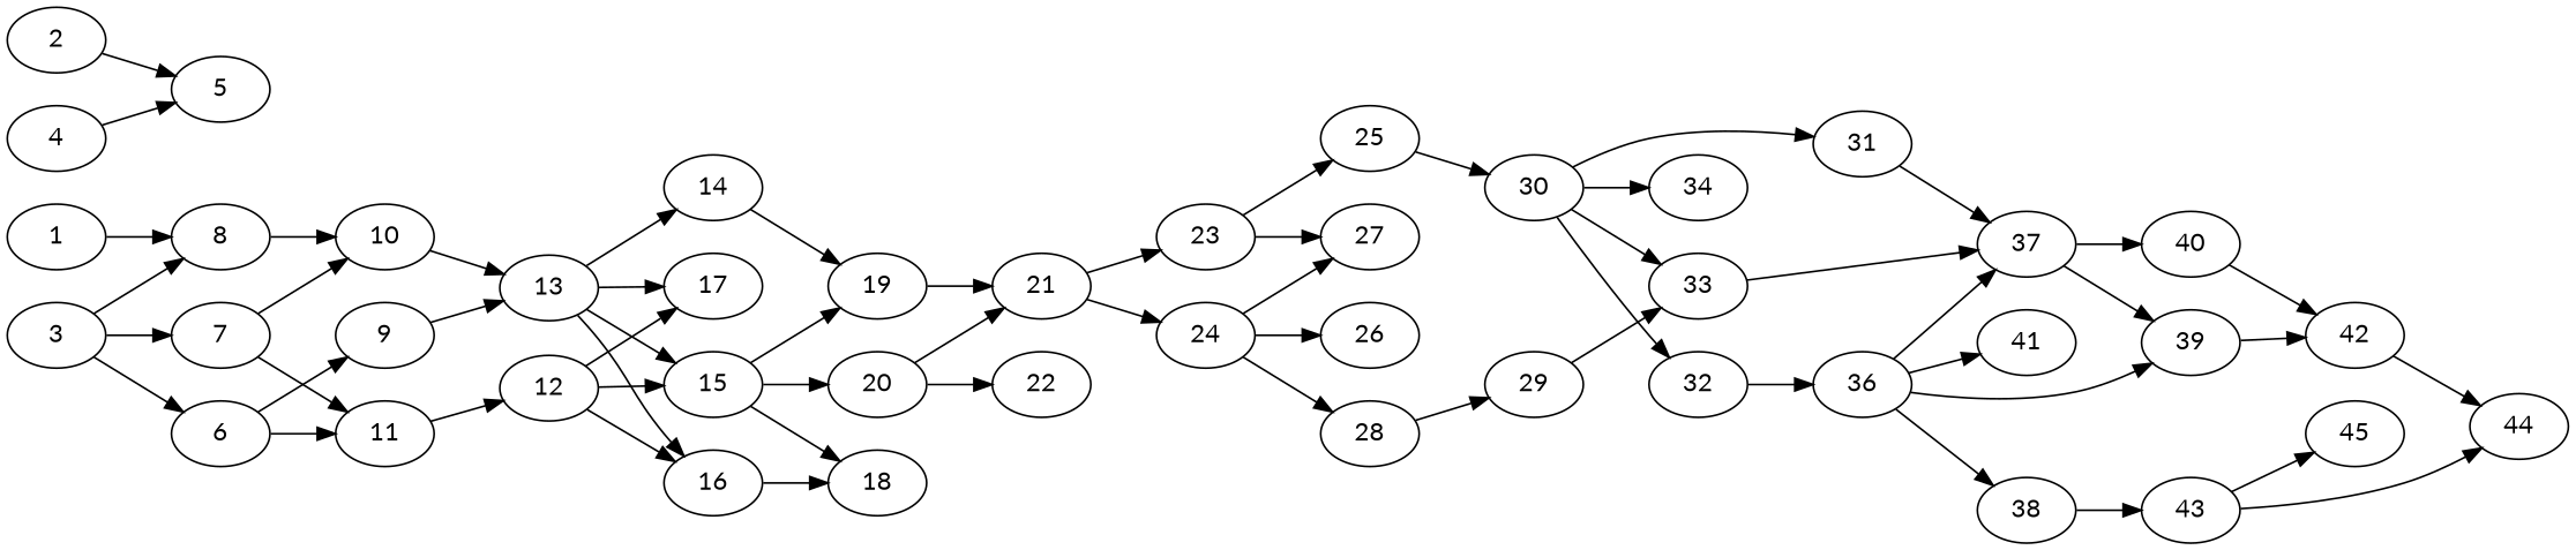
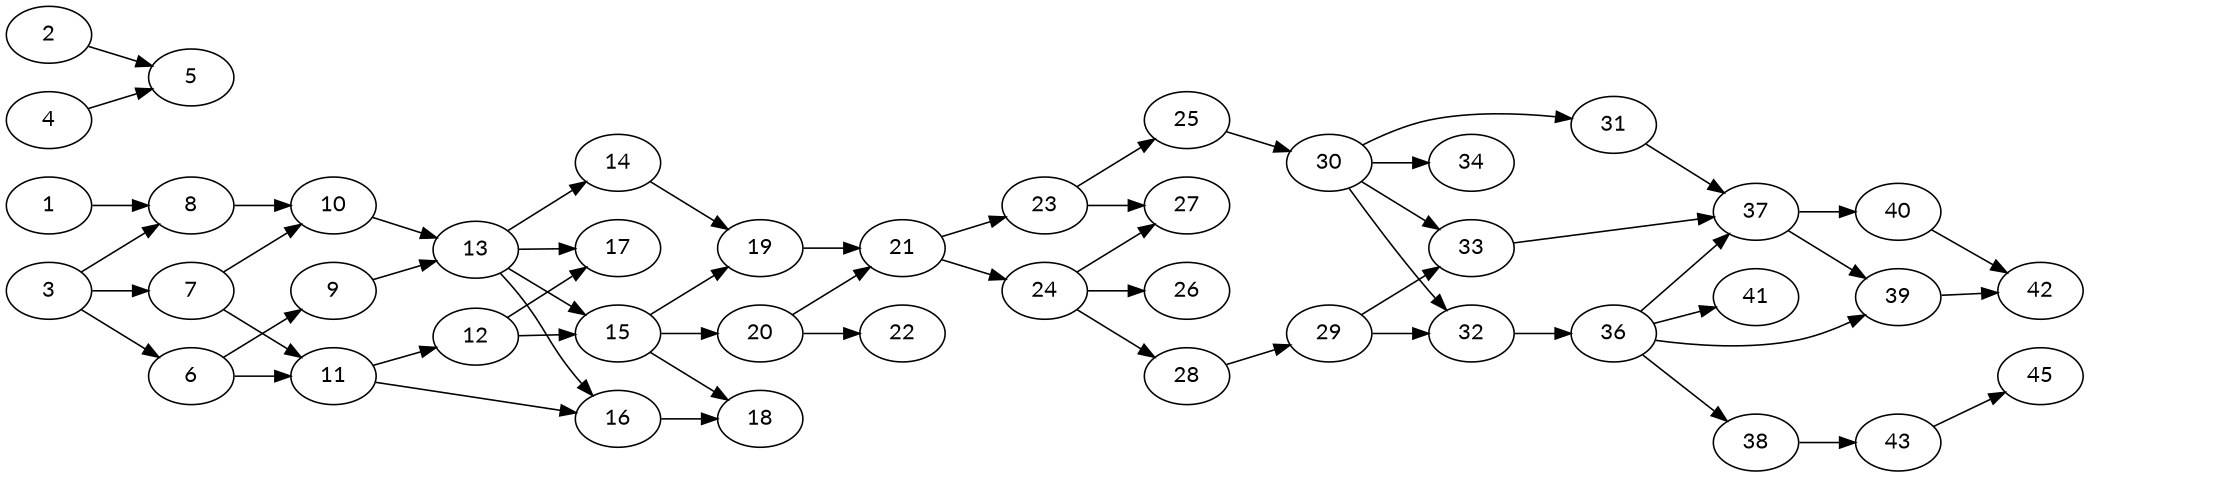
  digraph {
    fontname=Lato
    rankdir=LR
    node [alpha=0.05 fontname=Lato]
    edge [fontname=Lato]
    1 [alpha=0.03 expect_size=36253696]
    8 [alpha=0.08 expect_size=40047616]
    10 [alpha=0.14 expect_size=14509056]
    13 [alpha=0.19 expect_size=49636352]
    2 [alpha=0.06 expect_size=49990656]
    5 [alpha=0.04 expect_size=41847808]
    3 [alpha=0.19 expect_size=9877504]
    6 [alpha=0.04 expect_size=24451072]
    7 [alpha=0.02 expect_size=13849600]
    9 [expect_size=35048448]
    11 [alpha=0.01 expect_size=27369472]
    12 [alpha=0.10 expect_size=35007488]
    4 [alpha=0.14 expect_size=21358592]
    15 [alpha=0.19 expect_size=32915456]
    16 [expect_size=43247616]
    17 [alpha=0.16 expect_size=51852288]
    14 [alpha=0.12 expect_size=46340096]
    19 [alpha=0.06 expect_size=29339648]
    18 [alpha=0.17 expect_size=10349568]
    20 [alpha=0.13 expect_size=40784896]
    21 [alpha=0.13 expect_size=25974784]
    22 [alpha=0.12 expect_size=27713536]
    23 [alpha=0.14 expect_size=52395008]
    24 [alpha=0.02 expect_size=49624064]
    25 [expect_size=30511104]
    27 [alpha=0.12 expect_size=38895616]
    26 [alpha=0.17 expect_size=28146688]
    28 [alpha=0.02 expect_size=30275584]
    30 [alpha=0.11 expect_size=37698560]
    29 [expect_size=23648256]
    32 [alpha=0.16 expect_size=5416960]
    33 [alpha=0.03 expect_size=34845696]
    31 [alpha=0.07 expect_size=21284864]
    34 [alpha=0.08 expect_size=19831808]
    36 [alpha=0.18 expect_size=35807232]
    37 [alpha=0.10 expect_size=28236800]
    38 [expect_size=9575424]
    39 [alpha=0.09 expect_size=14629888]
    41 [alpha=0.18 expect_size=5823488]
    40 [alpha=0.09 expect_size=26018816]
    43 [alpha=0.14 expect_size=14010368]
    42 [alpha=0.16 expect_size=23356416]
-   44 [alpha=0.11 expect_size=22179840]
    45 [alpha=0.19 expect_size=41777152]
    1 -> 8
    8 -> 10
    10 -> 13
    13 -> 15
    13 -> 16
    13 -> 17
    13 -> 14
    2 -> 5
    3 -> 8
    3 -> 6
    3 -> 7
    6 -> 9
    6 -> 11
    7 -> 10
    7 -> 11
    9 -> 13
    11 -> 12
    12 -> 15
-   12 -> 16
+   11 -> 16
    12 -> 17
    4 -> 5
    15 -> 19
    15 -> 18
    15 -> 20
    16 -> 18
    14 -> 19
    19 -> 21
    20 -> 21
    20 -> 22
    21 -> 23
    21 -> 24
    23 -> 25
    23 -> 27
    24 -> 27
    24 -> 26
    24 -> 28
    25 -> 30
    28 -> 29
    30 -> 32
    30 -> 33
    30 -> 31
    30 -> 34
+   29 -> 32
    29 -> 33
    32 -> 36
    33 -> 37
    31 -> 37
    36 -> 37
    36 -> 38
    36 -> 39
    36 -> 41
    37 -> 39
    37 -> 40
    38 -> 43
    39 -> 42
    40 -> 42
-   43 -> 44
    43 -> 45
-   42 -> 44
  }
